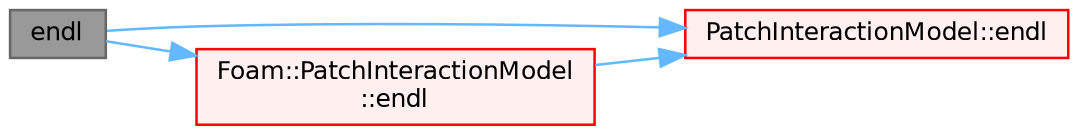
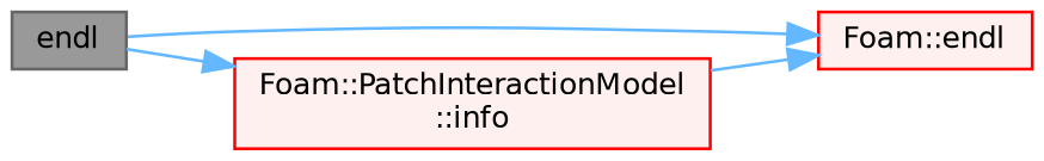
  digraph {
    rankdir=LR
    node [color=red fillcolor="#FFF0F0" fontname=Helvetica fontsize=10 shape=box style=filled]
    edge [color=steelblue1 fontname=Helvetica fontsize=10 labelfontname=Helvetica labelfontsize=10 style=solid]
    n1 [color=gray40 fillcolor=grey60 fontcolor=black height=0.2 label=endl width=0.4]
-   n2 [height=0.2 label="PatchInteractionModel::endl" width=0.4]
-   n3 [height=0.2 label="Foam::PatchInteractionModel\l::endl" width=0.4]
+   n2 [height=0.2 label="Foam::endl" width=0.4]
+   n3 [height=0.2 label="Foam::PatchInteractionModel\l::info" width=0.4]
    n1 -> n2
    n1 -> n3
    n3 -> n2
  }
